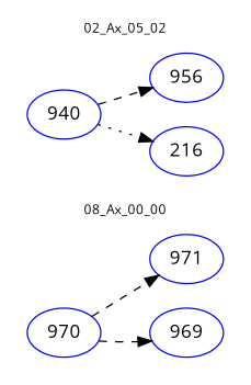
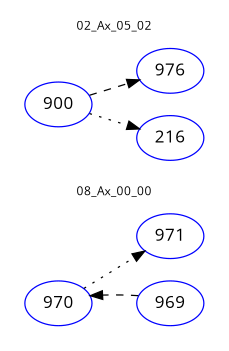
  digraph {
    fontname="Open Sans"
    rankdir=LR
    node [color=blue fontname="Open Sans"]
    edge [color=black fontname="Open Sans" style=dashed]
    n1 [label=970]
    n2 [label=969]
    n3 [label=971]
-   n4 [label=940]
+   n4 [label=900]
    n5 [label=216]
-   n6 [label=956]
+   n6 [label=976]
    subgraph cluster_1 {
      color=white
      fontsize=10
      label="08_Ax_00_00"
      n1
      n2
      n3
    }
    subgraph cluster_2 {
      color=white
      fontsize=10
      label="02_Ax_05_02"
      n4
      n5
      n6
    }
-   n1 -> n2
-   n1 -> n3
+   n2 -> n1
+   n1 -> n3 [style=dotted]
    n4 -> n5 [style=dotted]
    n4 -> n6
  }
